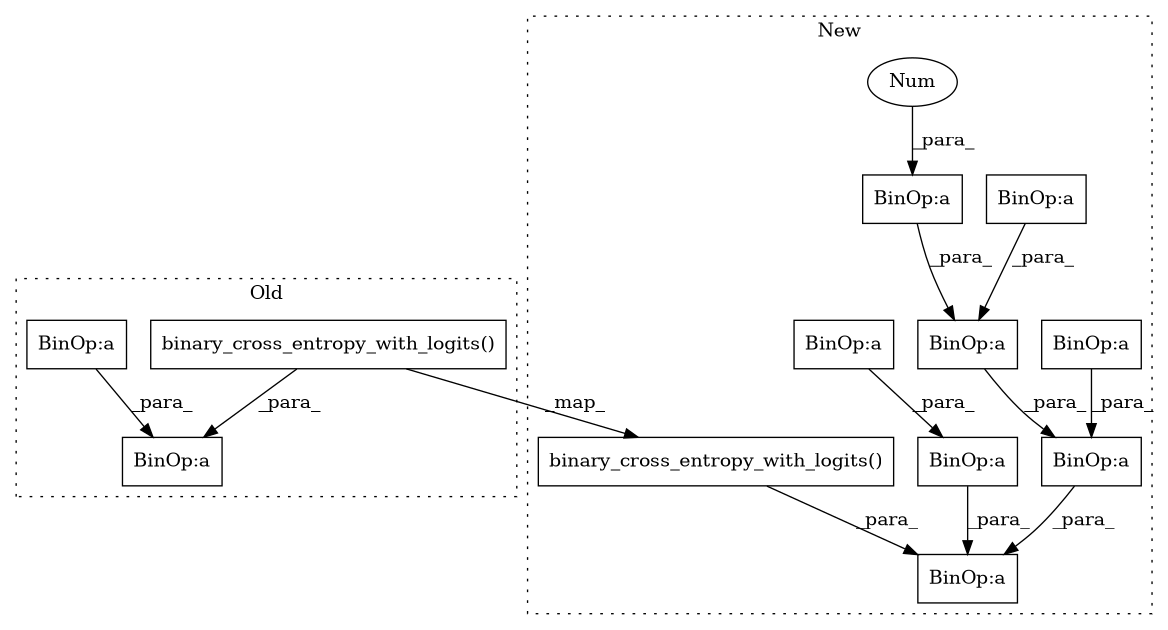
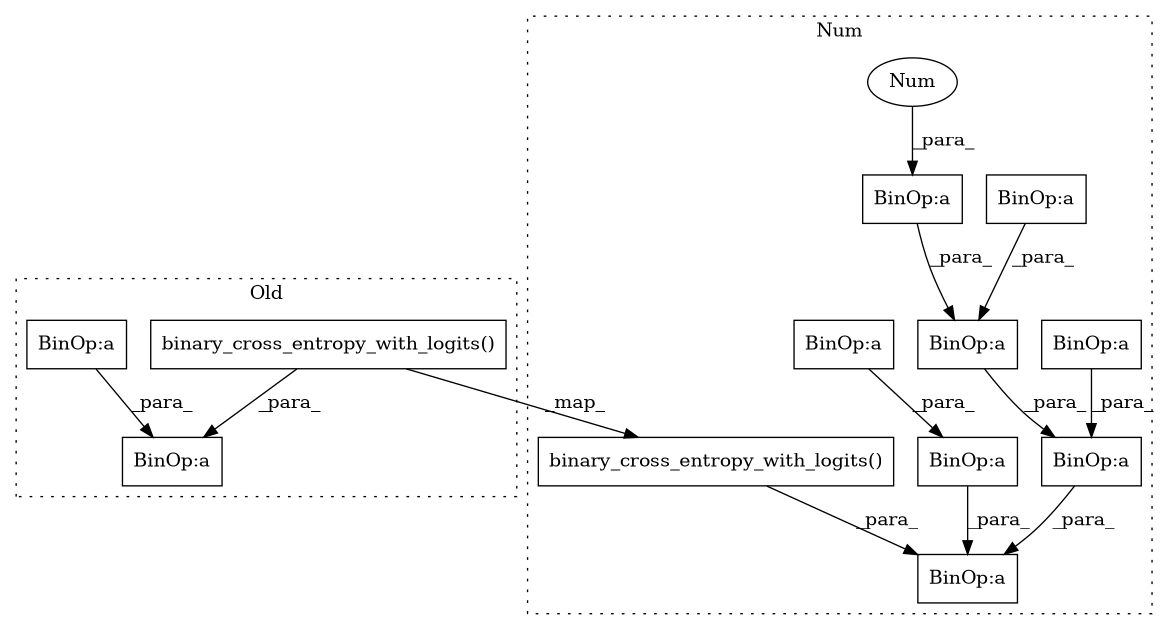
  digraph {
    node [a=82 l=3 s=724 shape=box]
    n1 [a=75 l="35,19" label="binary_cross_entropy_with_logits()" s="580,627"]
    n2 [label="BinOp:a" s=646]
    n3 [label="BinOp:a" s=526]
    n4 [a=75 l="35,19" label="binary_cross_entropy_with_logits()" s="507,554"]
    n5 [l=18 label="BinOp:a" s=870]
    n6 [label="BinOp:a" s=742]
    n7 [label="BinOp:a" s=764]
    n8 [label="BinOp:a"]
    n9 [l=16 label="BinOp:a"]
    n10 [label="BinOp:a" s=759]
    n11 [a=76 l=1 label=Num s=763 shape=ellipse]
    n12 [label="BinOp:a" s=823]
    n13 [l=4 label="BinOp:a" s=836]
    subgraph cluster_1 {
      label=Old
      style=dotted
      n1
      n2
      n3
    }
    subgraph cluster_2 {
-     label=New
+     label=Num
      style=dotted
      n4
      n5
      n6
      n7
      n8
      n9
      n10
      n11
      n12
      n13
    }
    n1 -> n2 [label=_para_]
    n1 -> n4 [label=_map_]
    n3 -> n2 [label=_para_]
    n4 -> n5 [label=_para_]
    n6 -> n10 [label=_para_]
    n7 -> n10 [label=_para_]
    n8 -> n9 [label=_para_]
    n9 -> n5 [label=_para_]
    n10 -> n9 [label=_para_]
    n11 -> n7 [label=_para_]
    n12 -> n13 [label=_para_]
    n13 -> n5 [label=_para_]
  }
